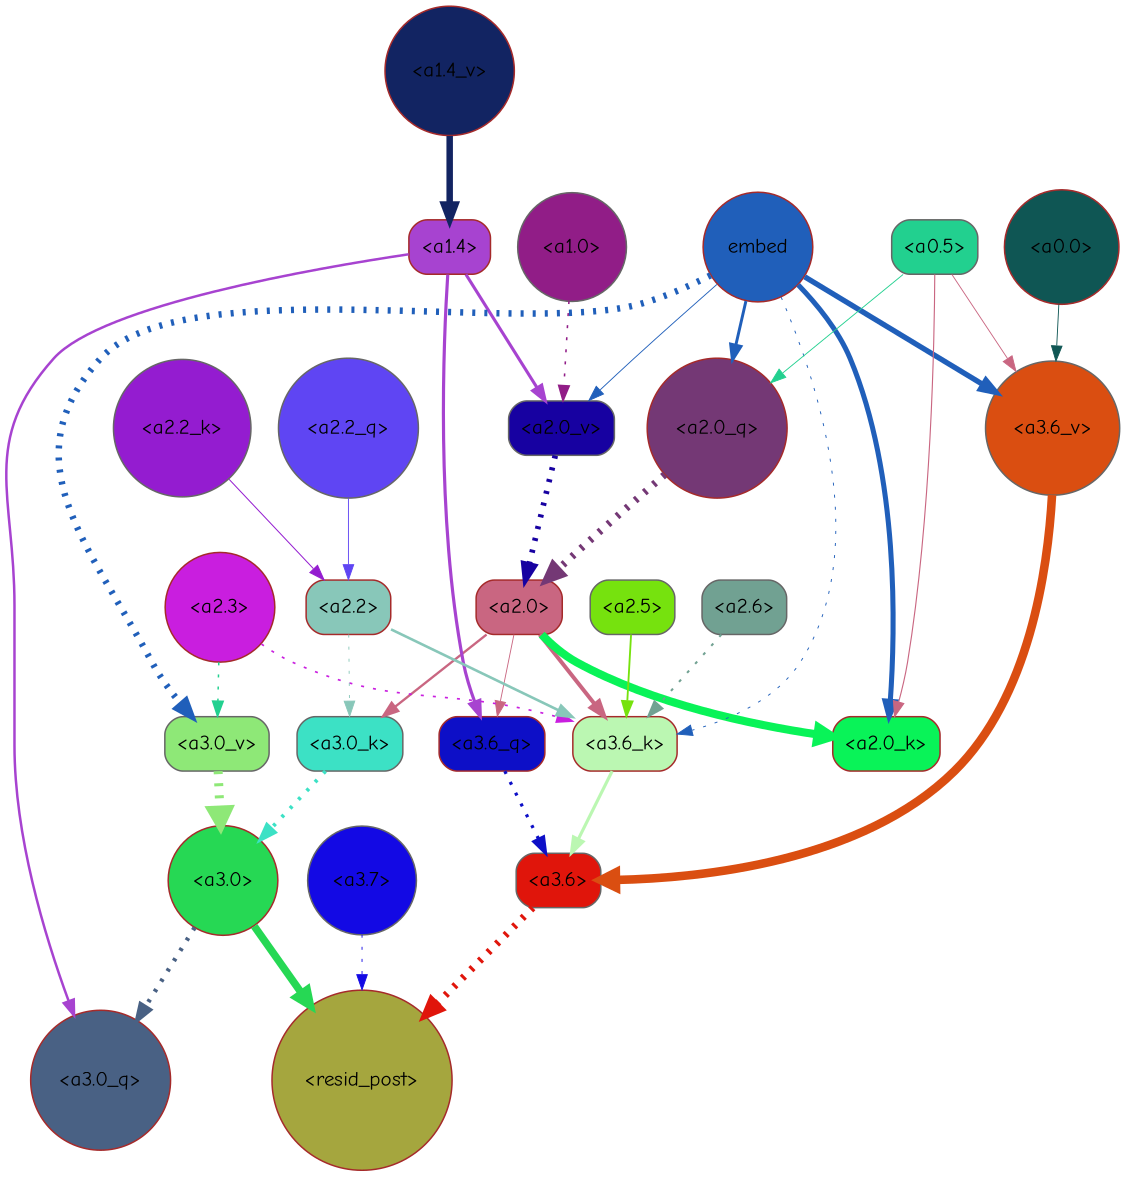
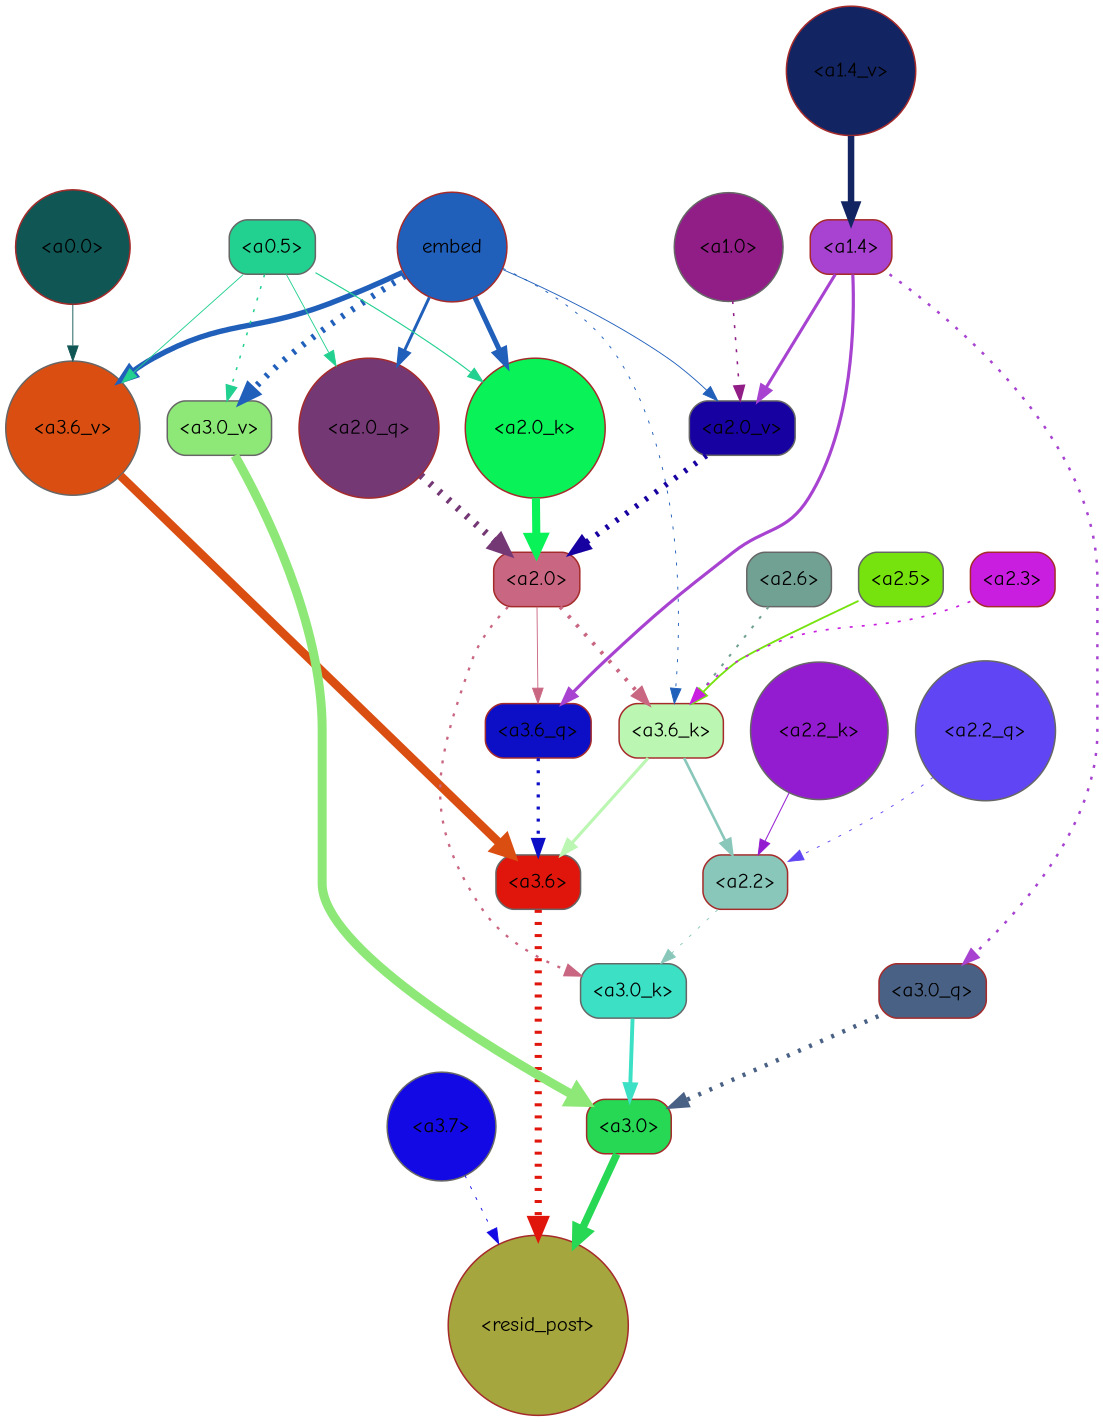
  strict digraph {
    fontname="Comic Neue"
    splines=true
    node [color=brown fontname="Comic Neue" shape=box style="filled, rounded"]
    edge [color="#205fba" fontname="Comic Neue" penwidth=0.6 style=bold]
    "<a3.7>" [color=gray40 fillcolor="#1309e4" shape=circle]
    "<resid_post>" [fillcolor="#a5a63e" shape=circle]
    "<a3.6>" [color=gray40 fillcolor="#e0150b"]
-   "<a3.0>" [fillcolor="#26d854" shape=circle]
+   "<a3.0>" [fillcolor="#26d854"]
    "<a3.6_q>" [fillcolor="#0d0fc7"]
-   "<a3.0_q>" [fillcolor="#496184" shape=circle]
+   "<a3.0_q>" [fillcolor="#496184"]
    "<a3.6_k>" [fillcolor="#bbf7b2"]
    "<a3.0_k>" [color=gray40 fillcolor="#3ce1c5"]
    "<a3.6_v>" [color=gray40 fillcolor="#da4e11" shape=circle]
    "<a3.0_v>" [color=gray40 fillcolor="#8ee877"]
    "<a2.0>" [fillcolor="#c96681"]
    "<a1.4>" [fillcolor="#a743d0"]
    "<a2.0_v>" [color=gray40 fillcolor="#1701a1"]
    "<a2.6>" [color=gray40 fillcolor="#71a192"]
    "<a2.5>" [color=gray40 fillcolor="#76e20e"]
-   "<a2.3>" [fillcolor="#c91edf" shape=circle]
+   "<a2.3>" [fillcolor="#c91edf"]
    "<a2.2>" [fillcolor="#88c7b9"]
    embed [fillcolor="#205fba" shape=circle]
    "<a2.0_q>" [fillcolor="#743875" shape=circle]
-   "<a2.0_k>" [fillcolor="#09f358"]
+   "<a2.0_k>" [fillcolor="#09f358" shape=circle]
    "<a0.5>" [color=gray40 fillcolor="#22d08f"]
    "<a0.0>" [fillcolor="#0f5654" shape=circle]
    "<a2.2_q>" [color=gray40 fillcolor="#5f45f3" shape=circle]
    "<a2.2_k>" [color=gray40 fillcolor="#941cd0" shape=circle]
    "<a1.0>" [color=gray40 fillcolor="#911d87" shape=circle]
    "<a1.4_v>" [fillcolor="#122462" shape=circle]
    "<a3.7>" -> "<resid_post>" [color="#1309e4" style=dotted]
    "<a3.6>" -> "<resid_post>" [color="#e0150b" penwidth=4.748674273490906 style=dotted]
    "<a3.0>" -> "<resid_post>" [color="#26d854" penwidth=5.004031300544739]
    "<a3.6_q>" -> "<a3.6>" [color="#0d0fc7" penwidth=2.1656854450702667 style=dotted]
-   "<a3.0>" -> "<a3.0_q>" [color="#496184" penwidth=2.95696559548378 style=dotted]
+   "<a3.0_q>" -> "<a3.0>" [color="#496184" penwidth=2.95696559548378 style=dotted]
    "<a3.6_k>" -> "<a3.6>" [color="#bbf7b2" penwidth=2.086437076330185 style=""]
-   "<a3.0_k>" -> "<a3.0>" [color="#3ce1c5" penwidth=2.5988530814647675 style=dotted]
+   "<a3.0_k>" -> "<a3.0>" [color="#3ce1c5" penwidth=2.5988530814647675]
    "<a3.6_v>" -> "<a3.6>" [color="#da4e11" penwidth=5.669987380504608]
-   "<a3.0_v>" -> "<a3.0>" [color="#8ee877" penwidth=5.9515902400016785 style=dotted]
+   "<a3.0_v>" -> "<a3.0>" [color="#8ee877" penwidth=5.9515902400016785]
    "<a2.0>" -> "<a3.6_q>" [color="#c96681"]
-   "<a2.0>" -> "<a3.6_k>" [color="#c96681" penwidth=2.6423546075820923]
-   "<a2.0>" -> "<a3.0_k>" [color="#c96681" penwidth=1.5482127666473389]
+   "<a2.0>" -> "<a3.6_k>" [color="#c96681" penwidth=2.6423546075820923 style=dotted]
+   "<a2.0>" -> "<a3.0_k>" [color="#c96681" penwidth=1.5482127666473389 style=dotted]
    "<a1.4>" -> "<a3.6_q>" [color="#a743d0" penwidth=2.1035547256469727]
-   "<a1.4>" -> "<a3.0_q>" [color="#a743d0" penwidth=1.6541699171066284]
+   "<a1.4>" -> "<a3.0_q>" [color="#a743d0" penwidth=1.6541699171066284 style=dotted]
    "<a1.4>" -> "<a2.0_v>" [color="#a743d0" penwidth=2.048949420452118]
    "<a2.0_v>" -> "<a2.0>" [color="#1701a1" penwidth=3.76983106136322 style=dotted]
    "<a2.6>" -> "<a3.6_k>" [color="#71a192" penwidth=1.3718644380569458 style=dotted]
    "<a2.5>" -> "<a3.6_k>" [color="#76e20e" penwidth=1.231603980064392]
    "<a2.3>" -> "<a3.6_k>" [color="#c91edf" penwidth=1.1117559671401978 style=dotted]
-   "<a2.2>" -> "<a3.6_k>" [color="#88c7b9" penwidth=1.7315057516098022]
+   "<a3.6_k>" -> "<a2.2>" [color="#88c7b9" penwidth=1.7315057516098022]
    "<a2.2>" -> "<a3.0_k>" [color="#88c7b9" style=dotted]
    embed -> "<a3.6_k>" [penwidth=0.6229734420776367 style=dotted]
    embed -> "<a3.6_v>" [penwidth=3.56406831741333]
    embed -> "<a3.0_v>" [penwidth=4.293717980384827 style=dotted]
    embed -> "<a2.0_v>"
    embed -> "<a2.0_q>" [penwidth=1.9479764699935913]
    embed -> "<a2.0_k>" [penwidth=3.348647713661194]
    "<a2.0_q>" -> "<a2.0>" [color="#743875" penwidth=4.801594913005829 style=dotted]
-   "<a2.0>" -> "<a2.0_k>" [color="#09f358" penwidth=5.364346981048584]
-   "<a0.5>" -> "<a3.6_v>" [color="#c96681"]
-   "<a2.3>" -> "<a3.0_v>" [color="#22d08f" penwidth=0.9916514158248901 style=dotted]
+   "<a2.0_k>" -> "<a2.0>" [color="#09f358" penwidth=5.364346981048584]
+   "<a0.5>" -> "<a3.6_v>" [color="#22d08f"]
+   "<a0.5>" -> "<a3.0_v>" [color="#22d08f" penwidth=0.9916514158248901 style=dotted]
    "<a0.5>" -> "<a2.0_q>" [color="#22d08f"]
-   "<a0.5>" -> "<a2.0_k>" [color="#c96681" penwidth=0.7479127645492554]
+   "<a0.5>" -> "<a2.0_k>" [color="#22d08f" penwidth=0.7479127645492554]
    "<a0.0>" -> "<a3.6_v>" [color="#0f5654"]
-   "<a2.2_q>" -> "<a2.2>" [color="#5f45f3" penwidth=0.6068362593650818]
+   "<a2.2_q>" -> "<a2.2>" [color="#5f45f3" penwidth=0.6068362593650818 style=dotted]
    "<a2.2_k>" -> "<a2.2>" [color="#941cd0" penwidth=0.6648573875427246]
    "<a1.0>" -> "<a2.0_v>" [color="#911d87" penwidth=1.0333166718482971 style=dotted]
    "<a1.4_v>" -> "<a1.4>" [color="#122462" penwidth=4.295930981636047]
  }
